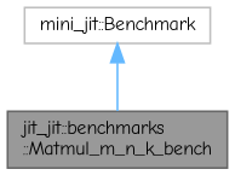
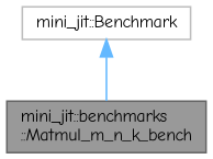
  digraph {
    fontname="Comic Neue"
    node [fontname="Comic Neue" fontsize=10 shape=box style=filled]
-   n1 [color=gray40 fillcolor=grey60 fontcolor=black height=0.2 label="jit_jit::benchmarks\l::Matmul_m_n_k_bench" width=0.4]
+   n1 [color=gray40 fillcolor=grey60 fontcolor=black height=0.2 label="mini_jit::benchmarks\l::Matmul_m_n_k_bench" width=0.4]
    n2 [color=grey75 fillcolor=white height=0.2 label="mini_jit::Benchmark" width=0.4]
    n2 -> n1 [color=steelblue1 dir=back fontname="Comic Neue" fontsize=10 labelfontname=Helvetica labelfontsize=10 style=solid]
  }
